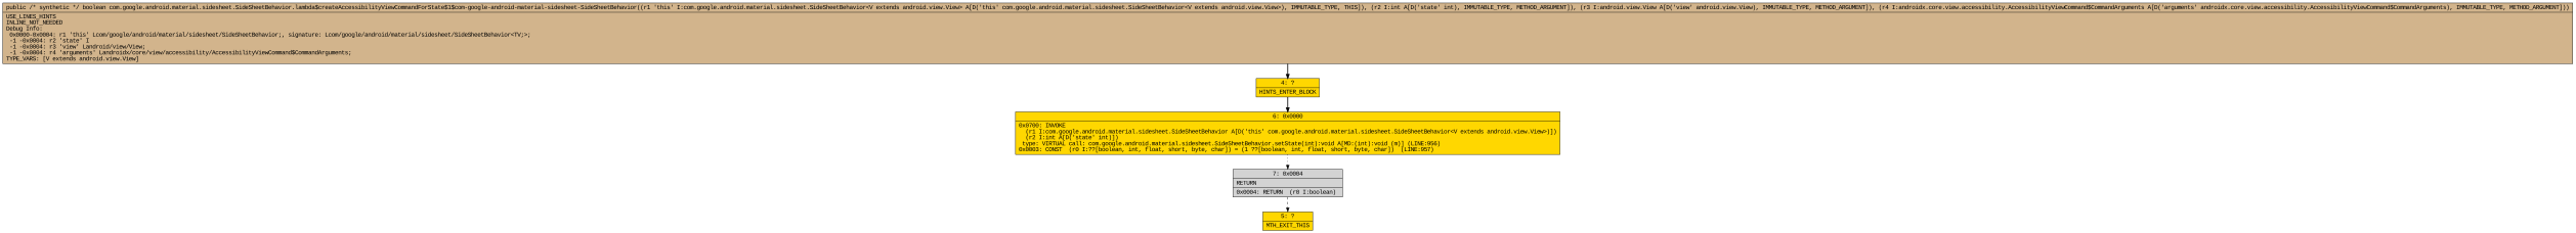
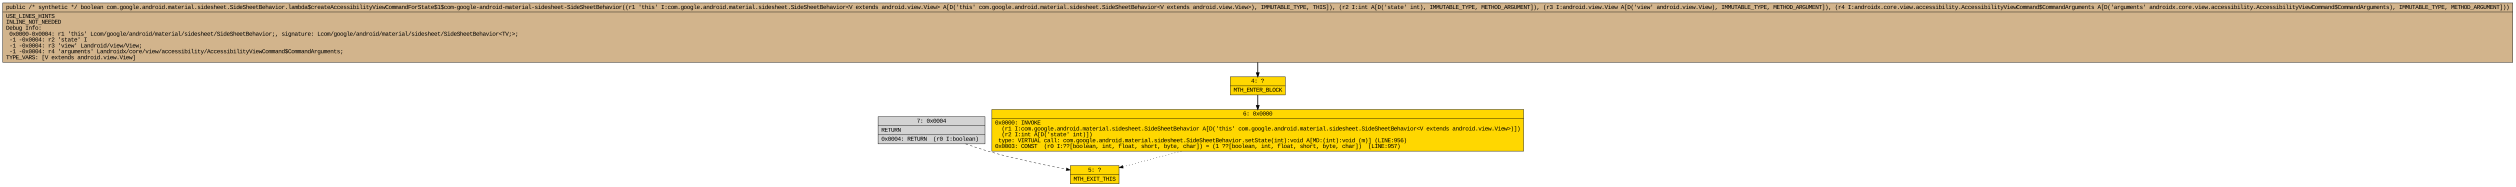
  digraph {
    fontname="Liberation Mono"
    node [fillcolor=gold fontname="Liberation Mono" shape=record style=filled]
    edge [fontname="Liberation Mono" style=bold]
-   n1 [label="{4\:\ ?|HINTS_ENTER_BLOCK\l}"]
-   n2 [label="{6\:\ 0x0000|0x0700: INVOKE  \l  (r1 I:com.google.android.material.sidesheet.SideSheetBehavior A[D('this' com.google.android.material.sidesheet.SideSheetBehavior\<V extends android.view.View\>)])\l  (r2 I:int A[D('state' int)])\l type: VIRTUAL call: com.google.android.material.sidesheet.SideSheetBehavior.setState(int):void A[MD:(int):void (m)] (LINE:956)\l0x0003: CONST  (r0 I:??[boolean, int, float, short, byte, char]) = (1 ??[boolean, int, float, short, byte, char])  (LINE:957)\l}"]
+   n1 [label="{4\:\ ?|MTH_ENTER_BLOCK\l}"]
+   n2 [label="{6\:\ 0x0000|0x0000: INVOKE  \l  (r1 I:com.google.android.material.sidesheet.SideSheetBehavior A[D('this' com.google.android.material.sidesheet.SideSheetBehavior\<V extends android.view.View\>)])\l  (r2 I:int A[D('state' int)])\l type: VIRTUAL call: com.google.android.material.sidesheet.SideSheetBehavior.setState(int):void A[MD:(int):void (m)] (LINE:956)\l0x0003: CONST  (r0 I:??[boolean, int, float, short, byte, char]) = (1 ??[boolean, int, float, short, byte, char])  (LINE:957)\l}"]
    n3 [fillcolor=lightgrey label="{7\:\ 0x0004|RETURN\l|0x0004: RETURN  (r0 I:boolean) \l}"]
    n4 [label="{5\:\ ?|MTH_EXIT_THIS\l}"]
    n5 [fillcolor=tan label="{public \/* synthetic *\/ boolean com.google.android.material.sidesheet.SideSheetBehavior.lambda$createAccessibilityViewCommandForState$1$com\-google\-android\-material\-sidesheet\-SideSheetBehavior((r1 'this' I:com.google.android.material.sidesheet.SideSheetBehavior\<V extends android.view.View\> A[D('this' com.google.android.material.sidesheet.SideSheetBehavior\<V extends android.view.View\>), IMMUTABLE_TYPE, THIS]), (r2 I:int A[D('state' int), IMMUTABLE_TYPE, METHOD_ARGUMENT]), (r3 I:android.view.View A[D('view' android.view.View), IMMUTABLE_TYPE, METHOD_ARGUMENT]), (r4 I:androidx.core.view.accessibility.AccessibilityViewCommand$CommandArguments A[D('arguments' androidx.core.view.accessibility.AccessibilityViewCommand$CommandArguments), IMMUTABLE_TYPE, METHOD_ARGUMENT]))  | USE_LINES_HINTS\lINLINE_NOT_NEEDED\lDebug Info:\l  0x0000\-0x0004: r1 'this' Lcom\/google\/android\/material\/sidesheet\/SideSheetBehavior;, signature: Lcom\/google\/android\/material\/sidesheet\/SideSheetBehavior\<TV;\>;\l  \-1 \-0x0004: r2 'state' I\l  \-1 \-0x0004: r3 'view' Landroid\/view\/View;\l  \-1 \-0x0004: r4 'arguments' Landroidx\/core\/view\/accessibility\/AccessibilityViewCommand$CommandArguments;\lTYPE_VARS: [V extends android.view.View]\l}"]
    n1 -> n2
-   n2 -> n3 [style=dotted]
+   n2 -> n4 [style=dotted]
    n3 -> n4 [style=dashed]
    n5 -> n1
  }
